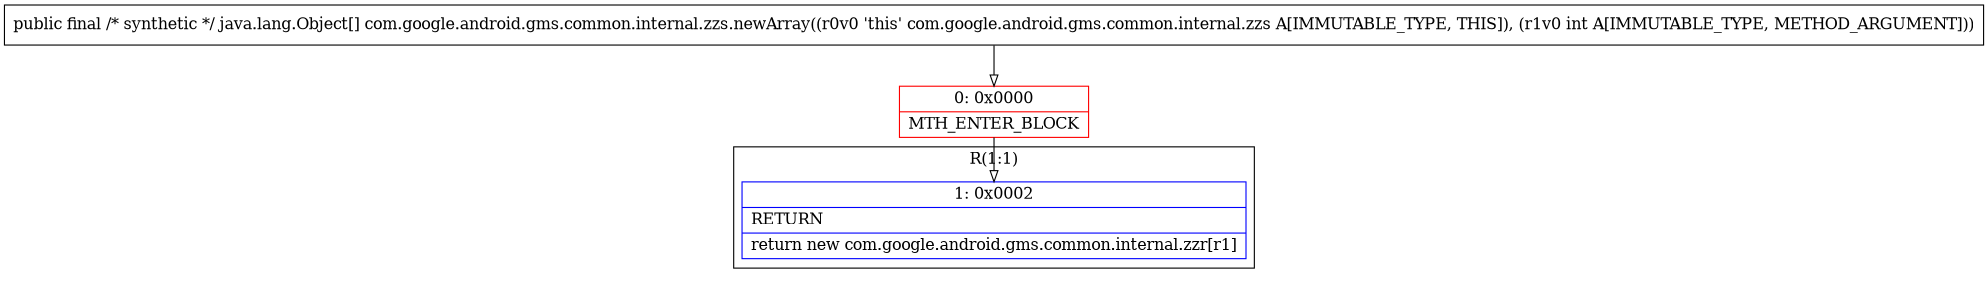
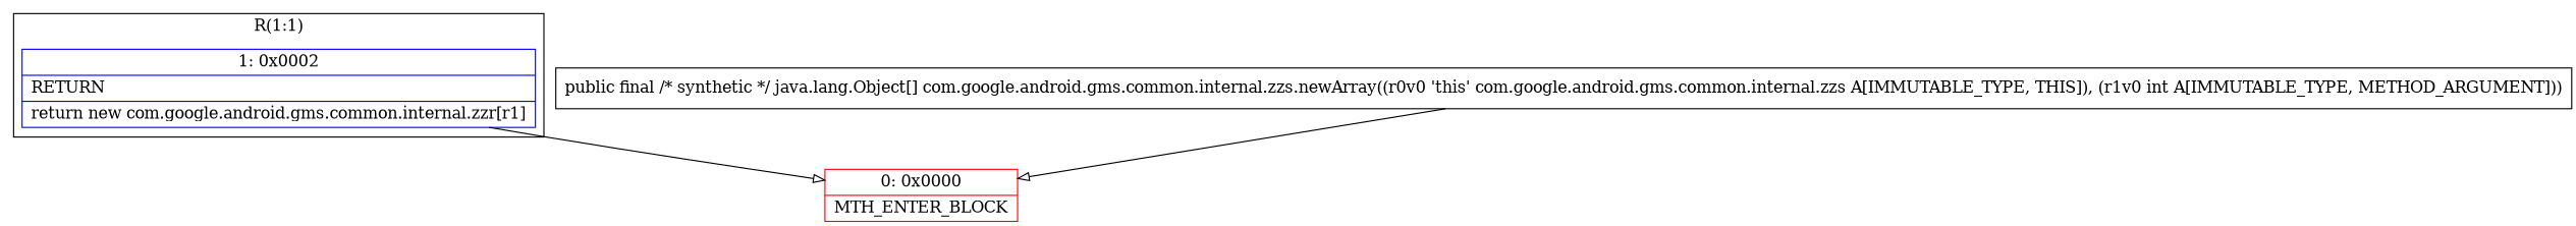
  digraph {
    node [shape=record]
    edge [arrowhead=onormal]
    n1 [color=blue label="{1\:\ 0x0002|RETURN\l|return new com.google.android.gms.common.internal.zzr[r1]\l}"]
    n2 [color=red label="{0\:\ 0x0000|MTH_ENTER_BLOCK\l}"]
    n3 [label="{public final \/* synthetic *\/ java.lang.Object[] com.google.android.gms.common.internal.zzs.newArray((r0v0 'this' com.google.android.gms.common.internal.zzs A[IMMUTABLE_TYPE, THIS]), (r1v0 int A[IMMUTABLE_TYPE, METHOD_ARGUMENT])) }"]
    subgraph cluster_1 {
      label="R(1:1)"
      n1
    }
-   n2 -> n1
+   n1 -> n2
    n3 -> n2
  }
